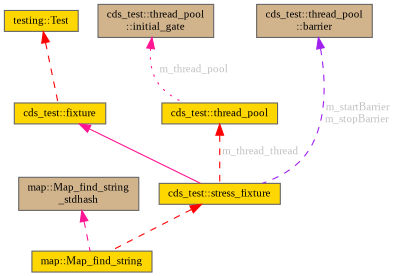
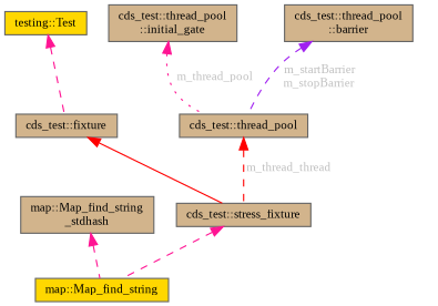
  digraph {
    fontname="Liberation Serif"
    node [color=gray40 fillcolor=gold fontname="Liberation Serif" fontsize=10 shape=box style=filled]
    edge [color=deeppink dir=back fontname="Liberation Serif" fontsize=10 labelfontname=Helvetica labelfontsize=10 style=dashed]
    n1 [fillcolor=tan fontcolor=black height=0.2 label="map::Map_find_string\l_stdhash" width=0.4]
    n2 [height=0.2 label="map::Map_find_string" width=0.4]
-   n3 [height=0.2 label="cds_test::stress_fixture" width=0.4]
-   n4 [height=0.2 label="cds_test::fixture" width=0.4]
+   n3 [fillcolor=tan height=0.2 label="cds_test::stress_fixture" width=0.4]
+   n4 [fillcolor=tan height=0.2 label="cds_test::fixture" width=0.4]
    n5 [height=0.2 label="testing::Test" width=0.4]
-   n6 [height=0.2 label="cds_test::thread_pool" width=0.4]
+   n6 [fillcolor=tan height=0.2 label="cds_test::thread_pool" width=0.4]
    n7 [fillcolor=tan height=0.2 label="cds_test::thread_pool\l::initial_gate" width=0.4]
    n8 [fillcolor=tan height=0.2 label="cds_test::thread_pool\l::barrier" width=0.4]
    n1 -> n2
-   n3 -> n2 [color=red]
-   n4 -> n3 [style=solid]
-   n5 -> n4 [color=red]
+   n3 -> n2
+   n4 -> n3 [color=red style=solid]
+   n5 -> n4
    n6 -> n3 [color=red fontcolor=grey label=" m_thread_thread"]
    n7 -> n6 [fontcolor=grey label=" m_thread_pool" style=dotted]
-   n8 -> n3 [color=purple fontcolor=grey label=" m_startBarrier\nm_stopBarrier"]
+   n8 -> n6 [color=purple fontcolor=grey label=" m_startBarrier\nm_stopBarrier"]
  }
